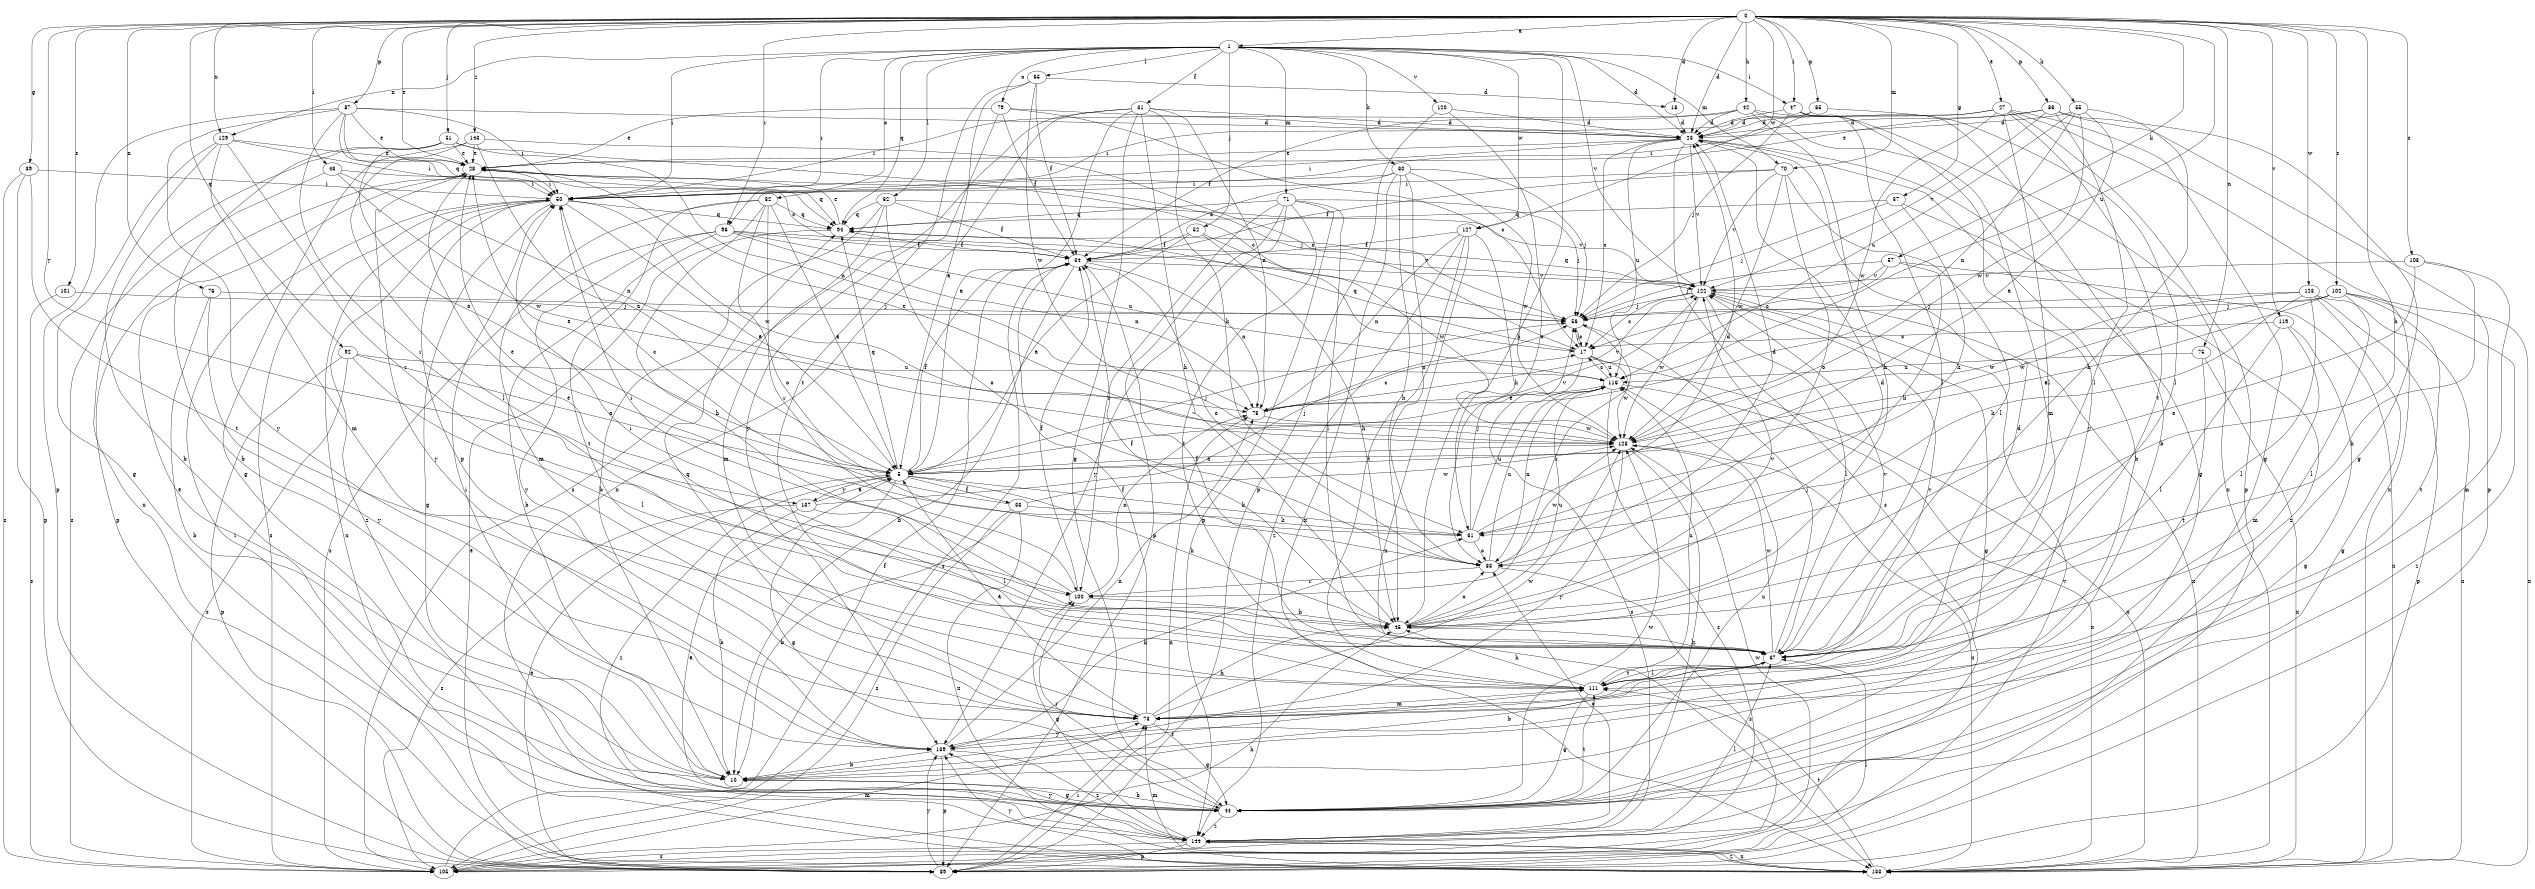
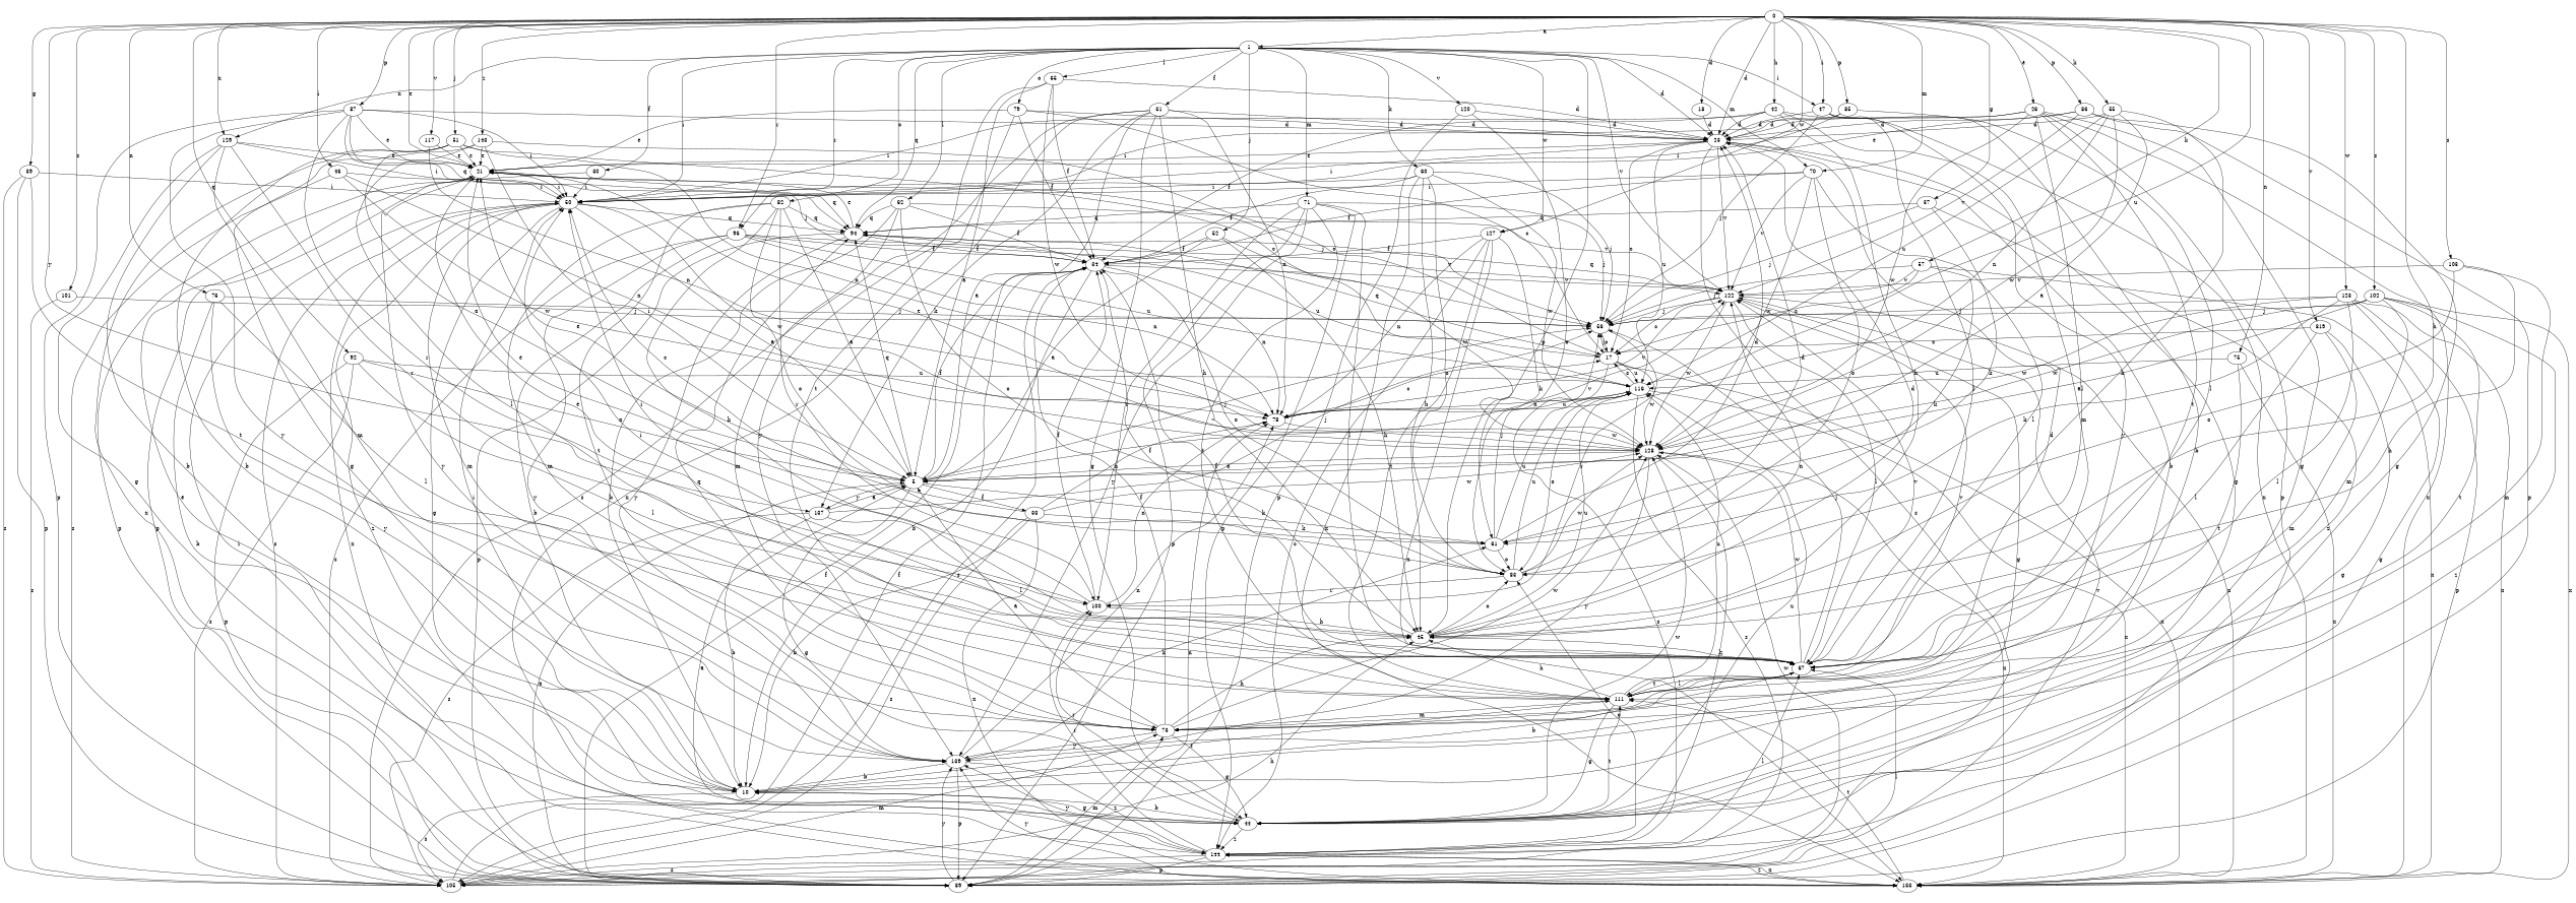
  strict digraph {
    0
    1
    18
    23
-   26 [label=27]
-   28
+   26
+   28 [label=21]
    37
    39
    42
    45
    46
    47
    51
    57
    n15 [label=55]
    70
    75
    76
    85
    86
    87
    92
    96
    101
    102
    103
    116
-   119
+   117
+   119 [label=819]
    123
    127
    129
    137
    143
+   30
    31
    50
    52
    60
    62
    65
    71
    79
    82
    94
    120
    122
    n48 [label=44]
    10
    17
    105
    111
    128
    133
    67
    89
    56
    139
    61
    144
    34
    73
    83
    78
    5
    100
    33
    0 -> 1 [label=a]
    0 -> 18 [label=d]
    0 -> 23 [label=d]
    0 -> 26 [label=e]
    0 -> 28 [label=e]
    0 -> 37 [label=g]
    0 -> 39 [label=g]
    0 -> 42 [label=h]
    0 -> 45 [label=h]
    0 -> 46 [label=i]
    0 -> 47 [label=i]
    0 -> 51 [label=j]
    0 -> 57 [label=k]
    0 -> n15 [label=k]
    0 -> 70 [label=m]
    0 -> 75 [label=n]
    0 -> 76 [label=n]
    0 -> 85 [label=p]
    0 -> 86 [label=p]
    0 -> 87 [label=p]
    0 -> 92 [label=q]
    0 -> 96 [label=r]
    0 -> 101 [label=s]
    0 -> 102 [label=s]
    0 -> 103 [label=s]
    0 -> 116 [label=u]
+   0 -> 117 [label=v]
    0 -> 119 [label=v]
    0 -> 123 [label=w]
    0 -> 127 [label=w]
    0 -> 129 [label=x]
    0 -> 137 [label=y]
    0 -> 143 [label=z]
    1 -> 23 [label=d]
-   1 -> 45 [label=h]
+   1 -> 45 [label=p]
    1 -> 47 [label=i]
    1 -> 70 [label=m]
    1 -> 96 [label=r]
    1 -> 127 [label=w]
    1 -> 129 [label=x]
+   1 -> 30 [label=f]
    1 -> 31 [label=f]
    1 -> 50 [label=i]
    1 -> 52 [label=j]
    1 -> 60 [label=k]
    1 -> 62 [label=l]
    1 -> 65 [label=l]
    1 -> 71 [label=m]
    1 -> 79 [label=o]
    1 -> 82 [label=o]
    1 -> 94 [label=q]
    1 -> 120 [label=v]
    1 -> 122 [label=v]
    18 -> 23 [label=d]
    23 -> 28 [label=e]
    23 -> 116 [label=u]
    23 -> 50 [label=i]
    23 -> 122 [label=v]
    23 -> n48 [label=g]
    23 -> 10 [label=b]
    23 -> 17 [label=c]
    23 -> 105 [label=s]
    26 -> 23 [label=d]
    26 -> 50 [label=i]
    26 -> n48 [label=g]
    26 -> 111 [label=t]
    26 -> 128 [label=w]
    26 -> 133 [label=x]
    26 -> 67 [label=l]
    26 -> 89 [label=p]
    28 -> 50 [label=i]
    28 -> 94 [label=q]
    28 -> 89 [label=p]
    28 -> 56 [label=j]
    28 -> 139 [label=y]
    37 -> 94 [label=q]
    37 -> 56 [label=j]
    37 -> 61 [label=k]
    37 -> 144 [label=z]
    39 -> 50 [label=i]
    39 -> 105 [label=s]
    39 -> 111 [label=t]
    39 -> 89 [label=p]
    42 -> 23 [label=d]
    42 -> 45 [label=h]
    42 -> 50 [label=i]
    42 -> 133 [label=x]
    42 -> 34 [label=f]
    42 -> 73 [label=m]
    45 -> 23 [label=d]
    45 -> 28 [label=e]
    45 -> 116 [label=u]
-   45 -> 122 [label=v]
+   45 -> 122 [label=n]
    45 -> 67 [label=l]
    45 -> 34 [label=f]
    45 -> 83 [label=o]
    46 -> 50 [label=i]
    46 -> 105 [label=s]
    46 -> 128 [label=w]
    46 -> 78 [label=n]
    47 -> 23 [label=d]
    47 -> 10 [label=b]
    47 -> 67 [label=l]
    47 -> 56 [label=j]
    47 -> 139 [label=y]
    51 -> 28 [label=e]
    51 -> 10 [label=b]
    51 -> 17 [label=c]
    51 -> 133 [label=x]
    51 -> 78 [label=n]
    51 -> 5 [label=a]
    57 -> 122 [label=v]
    57 -> 17 [label=c]
    57 -> 133 [label=x]
    57 -> 56 [label=j]
    57 -> 61 [label=k]
    n15 -> 23 [label=d]
    n15 -> 45 [label=h]
    n15 -> 116 [label=u]
    n15 -> 128 [label=w]
    n15 -> 78 [label=n]
    n15 -> 5 [label=a]
    70 -> 50 [label=i]
    70 -> 122 [label=v]
    70 -> 128 [label=w]
    70 -> 67 [label=l]
    70 -> 34 [label=f]
    70 -> 83 [label=o]
    75 -> 116 [label=u]
    75 -> 111 [label=t]
    75 -> 133 [label=x]
    76 -> 10 [label=b]
-   86 -> 67 [label=l]
+   76 -> 67 [label=l]
    76 -> 56 [label=j]
    76 -> 139 [label=y]
    85 -> 23 [label=d]
    85 -> 50 [label=i]
    85 -> 67 [label=l]
    86 -> 23 [label=d]
    86 -> 28 [label=e]
    86 -> 122 [label=v]
    86 -> n48 [label=g]
    86 -> 89 [label=p]
    87 -> 23 [label=d]
    87 -> 28 [label=e]
    87 -> 50 [label=i]
    87 -> 94 [label=q]
    87 -> 89 [label=p]
-   87 -> 56 [label=c]
+   87 -> 56 [label=j]
    87 -> 139 [label=y]
    87 -> 100 [label=r]
    92 -> 116 [label=u]
    92 -> 105 [label=s]
    92 -> 67 [label=l]
    92 -> 89 [label=p]
    92 -> 5 [label=a]
    96 -> 116 [label=u]
    96 -> 122 [label=v]
    96 -> 10 [label=b]
    96 -> 105 [label=s]
    96 -> 139 [label=y]
    96 -> 34 [label=f]
    96 -> 78 [label=n]
    101 -> 105 [label=s]
    101 -> 56 [label=j]
    102 -> 111 [label=t]
    102 -> 128 [label=w]
    102 -> 133 [label=x]
-   102 -> 67 [label=l]
+   102 -> 67 [label=m]
    102 -> 56 [label=j]
    102 -> 144 [label=z]
    102 -> 5 [label=a]
    103 -> 45 [label=h]
    103 -> 122 [label=v]
    103 -> 73 [label=m]
    103 -> 83 [label=o]
    116 -> 17 [label=c]
    116 -> 105 [label=s]
    116 -> 133 [label=x]
-   116 -> 83 [label=n]
-   116 -> 78 [label=e]
+   116 -> 83 [label=o]
+   116 -> 78 [label=n]
+   117 -> 28 [label=e]
+   117 -> 78 [label=n]
    119 -> n48 [label=g]
    119 -> 17 [label=c]
    119 -> 67 [label=l]
    119 -> 73 [label=m]
    123 -> n48 [label=g]
    123 -> 128 [label=w]
    123 -> 133 [label=x]
    123 -> 67 [label=l]
    123 -> 89 [label=p]
    123 -> 56 [label=j]
    123 -> 61 [label=k]
    127 -> 111 [label=t]
    127 -> 133 [label=x]
    127 -> 61 [label=k]
-   127 -> 144 [label=z]
+   127 -> 144 [label=c]
    127 -> 34 [label=f]
    127 -> 78 [label=n]
    129 -> 28 [label=e]
    129 -> 50 [label=i]
    129 -> n48 [label=g]
    129 -> 10 [label=b]
    129 -> 73 [label=m]
    129 -> 100 [label=r]
    137 -> 10 [label=b]
    137 -> 105 [label=s]
    137 -> 67 [label=l]
    137 -> 56 [label=j]
    137 -> 5 [label=a]
    143 -> 28 [label=e]
-   143 -> n48 [label=g]
+   143 -> 10 [label=g]
    143 -> 17 [label=c]
    143 -> 67 [label=l]
-   143 -> 5 [label=a]
+   143 -> 5 [label=i]
+   30 -> 50 [label=i]
+   30 -> 89 [label=p]
    31 -> 23 [label=d]
    31 -> 45 [label=h]
    31 -> n48 [label=g]
    31 -> 105 [label=s]
    31 -> 133 [label=x]
-   31 -> 61 [label=k]
+   31 -> 137 [label=k]
    31 -> 78 [label=n]
    31 -> 5 [label=a]
    50 -> 94 [label=q]
    50 -> n48 [label=g]
    50 -> 105 [label=s]
    50 -> 128 [label=w]
    50 -> 133 [label=x]
    50 -> 144 [label=z]
-   50 -> 73 [label=p]
+   50 -> 73 [label=m]
    50 -> 5 [label=a]
    52 -> 45 [label=h]
    52 -> 128 [label=w]
    52 -> 34 [label=f]
    52 -> 5 [label=a]
    60 -> 45 [label=h]
    60 -> 50 [label=i]
    60 -> 128 [label=w]
    60 -> 133 [label=x]
    60 -> 56 [label=j]
-   60 -> 34 [label=o]
+   60 -> 34 [label=f]
    60 -> 83 [label=o]
    62 -> 94 [label=q]
    62 -> 122 [label=v]
    62 -> 10 [label=b]
    62 -> 34 [label=f]
    62 -> 73 [label=m]
    62 -> 83 [label=o]
-   65 -> 18 [label=d]
+   65 -> 23 [label=d]
    65 -> 111 [label=t]
    65 -> 128 [label=w]
    65 -> 34 [label=f]
    65 -> 5 [label=a]
    71 -> 94 [label=q]
    71 -> 111 [label=t]
    71 -> 67 [label=l]
    71 -> 89 [label=p]
    71 -> 56 [label=j]
    71 -> 139 [label=y]
    71 -> 144 [label=p]
    71 -> 100 [label=r]
    79 -> 23 [label=d]
    79 -> 28 [label=e]
    79 -> 17 [label=c]
    79 -> 139 [label=y]
    79 -> 34 [label=f]
    82 -> 45 [label=h]
    82 -> 94 [label=q]
    82 -> 111 [label=t]
    82 -> 73 [label=m]
    82 -> 83 [label=o]
    82 -> 5 [label=a]
    82 -> 100 [label=r]
    94 -> 28 [label=e]
-   94 -> 89 [label=e]
+   94 -> 116 [label=u]
+   94 -> 89 [label=p]
+   94 -> 139 [label=y]
    94 -> 34 [label=f]
    120 -> 23 [label=d]
    120 -> 89 [label=p]
    120 -> 83 [label=o]
    122 -> 94 [label=q]
    122 -> n48 [label=g]
    122 -> 17 [label=c]
    122 -> 128 [label=w]
    122 -> 133 [label=x]
    122 -> 67 [label=l]
    122 -> 56 [label=j]
    n48 -> 28 [label=e]
    n48 -> 116 [label=u]
    n48 -> 10 [label=b]
    n48 -> 111 [label=t]
    n48 -> 128 [label=w]
    n48 -> 144 [label=z]
    n48 -> 100 [label=r]
    10 -> 50 [label=i]
    10 -> n48 [label=g]
    10 -> 111 [label=t]
    17 -> 116 [label=u]
    17 -> 94 [label=q]
    17 -> 105 [label=s]
    17 -> 128 [label=w]
    17 -> 133 [label=x]
    17 -> 56 [label=j]
    105 -> 45 [label=h]
    105 -> 128 [label=w]
    105 -> 34 [label=f]
    105 -> 73 [label=m]
    111 -> 45 [label=h]
    111 -> 116 [label=u]
    111 -> 122 [label=v]
    111 -> n48 [label=g]
    111 -> 67 [label=l]
    111 -> 73 [label=m]
    128 -> 28 [label=e]
    128 -> 133 [label=x]
    128 -> 139 [label=y]
    128 -> 144 [label=z]
    128 -> 5 [label=a]
    133 -> 111 [label=t]
    133 -> 139 [label=y]
    133 -> 144 [label=z]
-   133 -> 73 [label=m]
    67 -> 50 [label=i]
    67 -> 122 [label=v]
    67 -> 10 [label=b]
    67 -> 111 [label=t]
    67 -> 128 [label=w]
    67 -> 56 [label=j]
    67 -> 34 [label=f]
    89 -> 50 [label=i]
    89 -> 122 [label=v]
    89 -> 67 [label=l]
    89 -> 139 [label=y]
-   89 -> 73 [label=i]
+   89 -> 34 [label=f]
+   89 -> 73 [label=m]
    89 -> 78 [label=n]
    89 -> 5 [label=a]
    56 -> 17 [label=c]
    56 -> 100 [label=r]
    139 -> 10 [label=b]
    139 -> 89 [label=p]
    139 -> 61 [label=k]
    139 -> 144 [label=z]
    139 -> 78 [label=n]
    61 -> 23 [label=d]
    61 -> 28 [label=e]
    61 -> 116 [label=u]
    61 -> 56 [label=j]
    61 -> 83 [label=o]
    144 -> 105 [label=s]
    144 -> 133 [label=x]
    144 -> 67 [label=l]
    144 -> 89 [label=p]
    144 -> 139 [label=y]
    144 -> 83 [label=o]
    144 -> 5 [label=a]
-   144 -> 100 [label=g]
+   144 -> 100 [label=r]
    34 -> 122 [label=v]
    34 -> 10 [label=b]
    34 -> 105 [label=s]
    34 -> 83 [label=o]
    34 -> 78 [label=n]
    73 -> 23 [label=d]
    73 -> 45 [label=h]
    73 -> 94 [label=q]
    73 -> n48 [label=g]
    73 -> 128 [label=w]
    73 -> 139 [label=y]
    73 -> 34 [label=f]
    73 -> 5 [label=a]
    83 -> 23 [label=d]
    83 -> 116 [label=u]
-   83 -> 105 [label=s]
+   10 -> 105 [label=s]
    83 -> 128 [label=w]
    83 -> 100 [label=r]
+   78 -> 116 [label=u]
    78 -> 122 [label=v]
    78 -> 17 [label=c]
    78 -> 128 [label=w]
    5 -> 28 [label=e]
-   5 -> 45 [label=h]
    5 -> 137 [label=y]
    5 -> 94 [label=q]
    5 -> 122 [label=v]
    5 -> n48 [label=g]
    5 -> 56 [label=j]
    5 -> 61 [label=k]
-   5 -> 144 [label=z]
    5 -> 34 [label=f]
    5 -> 33 [label=f]
    100 -> 45 [label=h]
    100 -> 50 [label=i]
    100 -> 34 [label=f]
    100 -> 78 [label=n]
    33 -> 50 [label=c]
    33 -> 10 [label=b]
    33 -> 105 [label=s]
    33 -> 128 [label=w]
    33 -> 133 [label=x]
    33 -> 61 [label=k]
+   33 -> 78 [label=n]
  }
